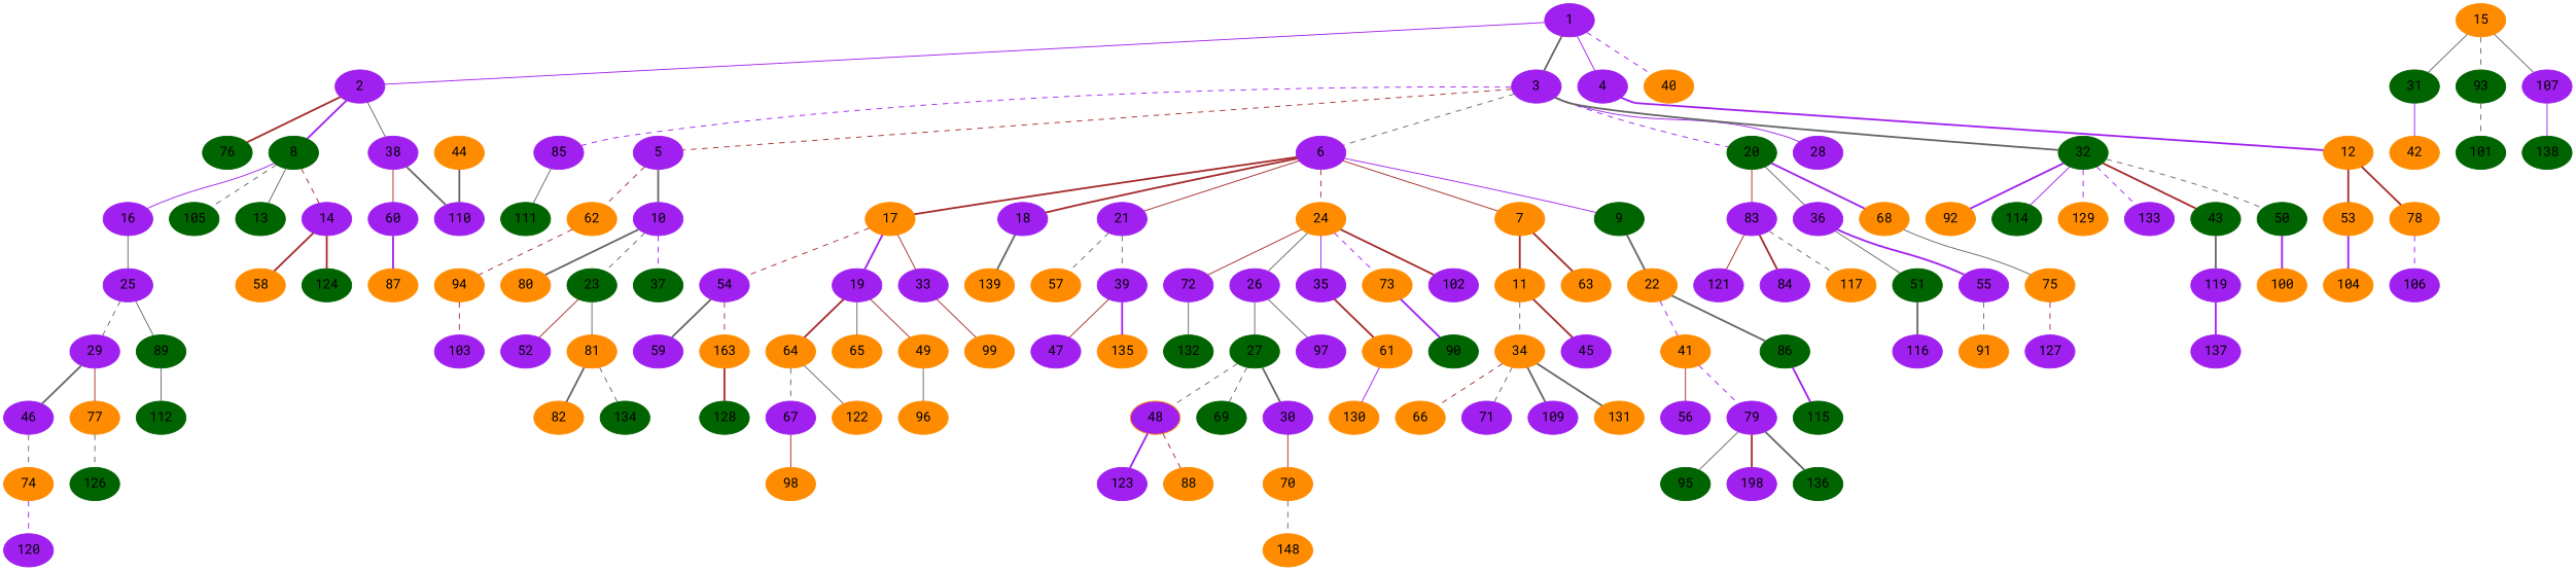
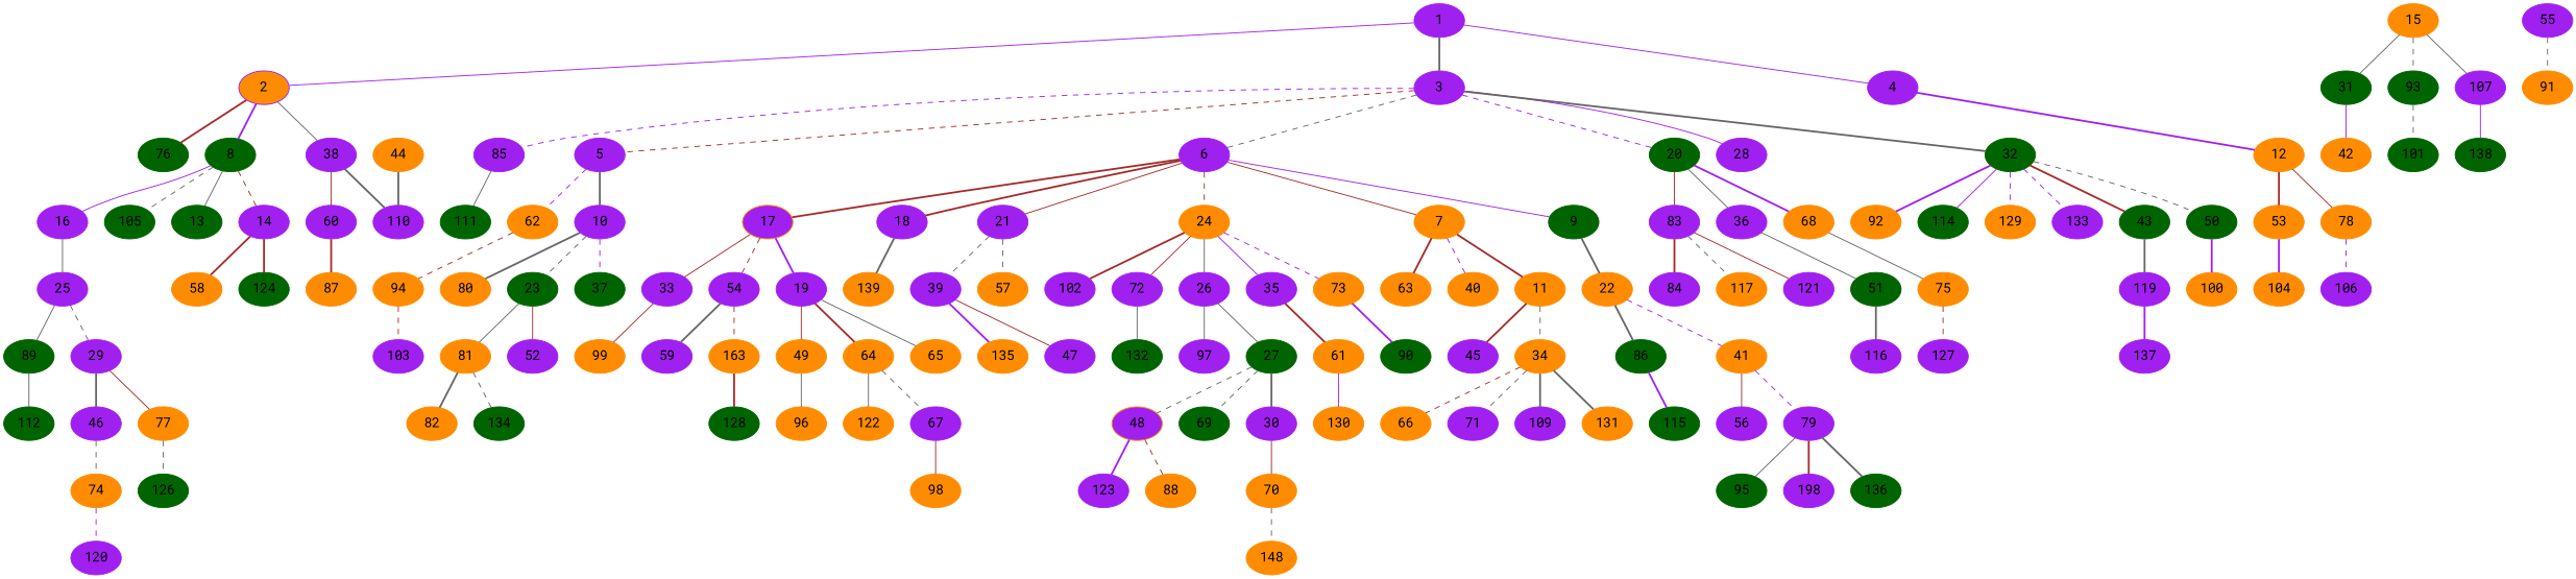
  graph {
    fontname="Roboto Mono"
    node [color=purple fontname="Roboto Mono" style=filled]
    edge [color=gray40 fontname="Roboto Mono" style=bold]
    1
-   2
+   2 [fillcolor=darkorange]
    3
    4
    40 [color=darkorange]
    8 [color=darkgreen]
    38
    76 [color=darkgreen]
    5
    6
    20 [color=darkgreen]
    28
    32 [color=darkgreen]
    85
    12 [color=darkorange]
    13 [color=darkgreen]
    14
    16
    105 [color=darkgreen]
    60
    110
    10
    62 [color=darkorange]
    7 [color=darkorange]
    9 [color=darkgreen]
-   17 [color=darkorange]
+   17 [color=darkorange fillcolor=purple]
    18
    21
    24 [color=darkorange]
    36
    68 [color=darkorange]
    83
    43 [color=darkgreen]
    50 [color=darkgreen]
    92 [color=darkorange]
    114 [color=darkgreen]
    129 [color=darkorange]
    133
    111 [color=darkgreen]
    53 [color=darkorange]
    78 [color=darkorange]
    23 [color=darkgreen]
    37 [color=darkgreen]
    80 [color=darkorange]
    94 [color=darkorange]
    11 [color=darkorange]
    63 [color=darkorange]
    22 [color=darkorange]
    19
    33
    54
    139 [color=darkorange]
    39
    57 [color=darkorange]
    26
    35
    73 [color=darkorange]
    102
    72
    34 [color=darkorange]
    45
    58 [color=darkorange]
    124 [color=darkgreen]
    25
    41 [color=darkorange]
    86 [color=darkgreen]
    52
    81 [color=darkorange]
    66 [color=darkorange]
    71
    109
    131 [color=darkorange]
    104 [color=darkorange]
    106
    15 [color=darkorange]
    31 [color=darkgreen]
    93 [color=darkgreen]
    107
    42 [color=darkorange]
    101 [color=darkgreen]
    138 [color=darkgreen]
    29
    89 [color=darkgreen]
    49 [color=darkorange]
    64 [color=darkorange]
    65 [color=darkorange]
    99 [color=darkorange]
    59
    n89 [color=darkorange label=163]
    96 [color=darkorange]
    67
    122 [color=darkorange]
    51 [color=darkgreen]
    55
    75 [color=darkorange]
    84
    117 [color=darkorange]
    121
    47
    135 [color=darkorange]
    56
    79
    115 [color=darkgreen]
    82 [color=darkorange]
    134 [color=darkgreen]
    27 [color=darkgreen]
    97
    61 [color=darkorange]
    90 [color=darkgreen]
    46
    77 [color=darkorange]
    112 [color=darkgreen]
    30
    48 [color=darkorange fillcolor=purple]
    69 [color=darkgreen]
    132 [color=darkgreen]
    70 [color=darkorange]
    88 [color=darkorange]
    123
    74 [color=darkorange]
    126 [color=darkgreen]
    n122 [color=darkorange label=148]
    119
    100 [color=darkorange]
    130 [color=darkorange]
    116
    91 [color=darkorange]
    127
    44 [color=darkorange]
    87 [color=darkorange]
    95 [color=darkgreen]
    n132 [label=198]
    136 [color=darkgreen]
    137
    120
    128 [color=darkgreen]
    103
    98 [color=darkorange]
    1 -- 2 [color=purple style=solid]
    1 -- 3
    1 -- 4 [color=purple style=solid]
-   1 -- 40 [color=purple style=dashed]
+   7 -- 40 [color=purple style=dashed]
    2 -- 8 [color=purple]
    2 -- 38 [style=solid]
    2 -- 76 [color=brown]
    3 -- 5 [color=brown style=dashed]
    3 -- 6 [style=dashed]
    3 -- 20 [color=purple style=dashed]
    3 -- 28 [color=purple style=solid]
    3 -- 32
    3 -- 85 [color=purple style=dashed]
    4 -- 12 [color=purple]
    8 -- 13 [style=solid]
    8 -- 14 [color=brown style=dashed]
    8 -- 16 [color=purple style=solid]
    8 -- 105 [style=dashed]
    38 -- 60 [color=brown style=solid]
    38 -- 110
    5 -- 10
-   5 -- 62 [color=brown style=dashed]
+   5 -- 62 [color=purple style=dashed]
    6 -- 7 [color=brown style=solid]
    6 -- 9 [color=purple style=solid]
    6 -- 17 [color=brown]
    6 -- 18 [color=brown]
    6 -- 21 [color=brown style=solid]
    6 -- 24 [color=brown style=dashed]
    20 -- 36 [style=solid]
    20 -- 68 [color=purple]
    20 -- 83 [color=brown style=solid]
    32 -- 43 [color=brown]
    32 -- 50 [style=dashed]
    32 -- 92 [color=purple]
    32 -- 114 [color=purple style=solid]
    32 -- 129 [color=purple style=dashed]
    32 -- 133 [color=purple style=dashed]
    85 -- 111 [style=solid]
    12 -- 53 [color=brown]
-   12 -- 78 [color=brown]
+   12 -- 78 [color=brown style=solid]
    14 -- 58 [color=brown]
    14 -- 124 [color=brown]
    16 -- 25 [style=solid]
-   60 -- 87 [color=purple]
+   60 -- 87 [color=brown]
    10 -- 23 [style=dashed]
    10 -- 37 [color=purple style=dashed]
    10 -- 80
    62 -- 94 [color=brown style=dashed]
    7 -- 11 [color=brown]
    7 -- 63 [color=brown]
    9 -- 22
    17 -- 19 [color=purple]
    17 -- 33 [color=brown style=solid]
    17 -- 54 [color=brown style=dashed]
    18 -- 139
    21 -- 39 [style=dashed]
    21 -- 57 [style=dashed]
    24 -- 26 [style=solid]
    24 -- 35 [color=purple style=solid]
    24 -- 73 [color=purple style=dashed]
    24 -- 102 [color=brown]
    24 -- 72 [color=brown style=solid]
    36 -- 51 [style=solid]
-   36 -- 55 [color=purple]
    68 -- 75 [style=solid]
    83 -- 84 [color=brown]
    83 -- 117 [style=dashed]
    83 -- 121 [color=brown style=solid]
    43 -- 119
    50 -- 100 [color=purple]
    53 -- 104 [color=purple]
    78 -- 106 [color=purple style=dashed]
    23 -- 52 [color=brown style=solid]
    23 -- 81 [style=solid]
    94 -- 103 [color=brown style=dashed]
    11 -- 34 [style=dashed]
    11 -- 45 [color=brown]
    22 -- 41 [color=purple style=dashed]
    22 -- 86
    19 -- 49 [color=brown style=solid]
    19 -- 64 [color=brown]
    19 -- 65 [style=solid]
    33 -- 99 [color=brown style=solid]
    54 -- 59
    54 -- n89 [color=brown style=dashed]
    39 -- 47 [color=brown style=solid]
    39 -- 135 [color=purple]
    26 -- 27 [style=solid]
    26 -- 97 [style=solid]
    35 -- 61 [color=brown]
    73 -- 90 [color=purple]
    72 -- 132 [style=solid]
    34 -- 66 [color=brown style=dashed]
    34 -- 71 [style=dashed]
    34 -- 109
    34 -- 131
    25 -- 29 [style=dashed]
    25 -- 89 [style=solid]
    41 -- 56 [color=brown style=solid]
    41 -- 79 [color=purple style=dashed]
    86 -- 115 [color=purple]
    81 -- 82
    81 -- 134 [style=dashed]
    15 -- 31 [style=solid]
    15 -- 93 [style=dashed]
    15 -- 107 [style=solid]
    31 -- 42 [color=purple style=solid]
    93 -- 101 [style=dashed]
    107 -- 138 [color=purple style=solid]
    29 -- 46
    29 -- 77 [color=brown style=solid]
    89 -- 112 [style=solid]
    49 -- 96 [style=solid]
    64 -- 67 [style=dashed]
    64 -- 122 [style=solid]
    n89 -- 128 [color=brown]
    67 -- 98 [color=brown style=solid]
    51 -- 116
    55 -- 91 [style=dashed]
    75 -- 127 [color=brown style=dashed]
    79 -- 95 [style=solid]
    79 -- n132 [color=brown]
    79 -- 136
    27 -- 30
    27 -- 48 [style=dashed]
    27 -- 69 [style=dashed]
    61 -- 130 [color=purple style=solid]
    46 -- 74 [style=dashed]
    77 -- 126 [style=dashed]
    30 -- 70 [color=brown style=solid]
    48 -- 88 [color=brown style=dashed]
    48 -- 123 [color=purple]
    70 -- n122 [style=dashed]
    74 -- 120 [color=purple style=dashed]
    119 -- 137 [color=purple]
    44 -- 110
  }
